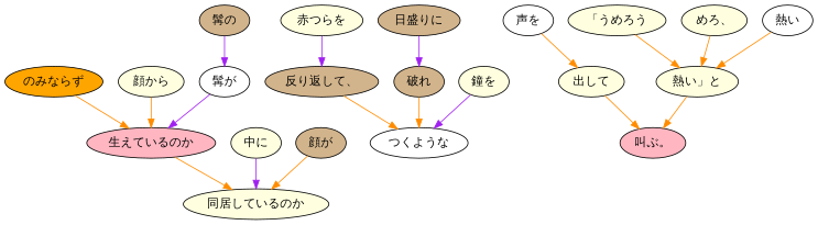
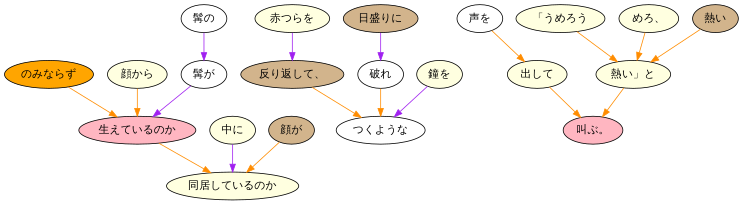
  digraph {
    fontname=Oswald
    node [fillcolor=lightyellow fontname=Oswald style=filled]
    edge [color=darkorange fontname=Oswald]
    n1 [fillcolor=orange label="のみならず"]
    n2 [fillcolor=lightpink label="生えているのか"]
    n3 [label="同居しているのか"]
    n4 [label="顔から"]
    n5 [fillcolor=white label="髯が"]
-   n6 [fillcolor=tan label="髯の"]
+   n6 [fillcolor=white label="髯の"]
    n7 [label="中に"]
    n8 [fillcolor=tan label="顔が"]
    n9 [label="赤つらを"]
    n10 [fillcolor=tan label="反り返して、"]
    n11 [fillcolor=white label="つくような"]
    n12 [fillcolor=tan label="日盛りに"]
-   n13 [fillcolor=tan label="破れ"]
+   n13 [fillcolor=white label="破れ"]
    n14 [label="鐘を"]
    n15 [fillcolor=white label="声を"]
    n16 [label="出して"]
    n17 [fillcolor=lightpink label="叫ぶ。"]
    n18 [label="「うめろう"]
    n19 [label="熱い」と"]
    n20 [label="めろ、"]
-   n21 [fillcolor=white label="熱い"]
+   n21 [fillcolor=tan label="熱い"]
    n1 -> n2
    n2 -> n3
    n4 -> n2
    n5 -> n2 [color=purple]
    n6 -> n5 [color=purple]
    n7 -> n3 [color=purple]
    n8 -> n3
    n9 -> n10 [color=purple]
    n10 -> n11
    n12 -> n13 [color=purple]
    n13 -> n11
    n14 -> n11 [color=purple]
    n15 -> n16
    n16 -> n17
    n18 -> n19
    n19 -> n17
    n20 -> n19
    n21 -> n19
  }
